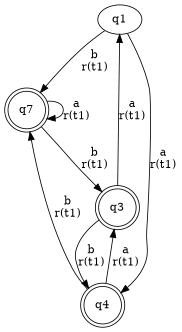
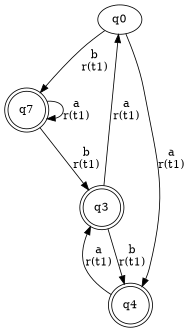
  digraph {
    node [shape=doublecircle]
-   n1 [label=q1 shape=""]
+   n1 [label=q0 shape=""]
    n2 [label=q7]
    n3 [label=q4]
    n4 [label=q3]
    n1 -> n2 [label="b\nr(t1)\n"]
    n1 -> n3 [label="a\nr(t1)\n"]
    n2 -> n2 [label="a\nr(t1)\n"]
    n2 -> n4 [label="b\nr(t1)\n"]
-   n3 -> n2 [label="b\nr(t1)\n"]
    n3 -> n4 [label="a\nr(t1)\n"]
    n4 -> n1 [label="a\nr(t1)\n"]
    n4 -> n3 [label="b\nr(t1)\n"]
  }
